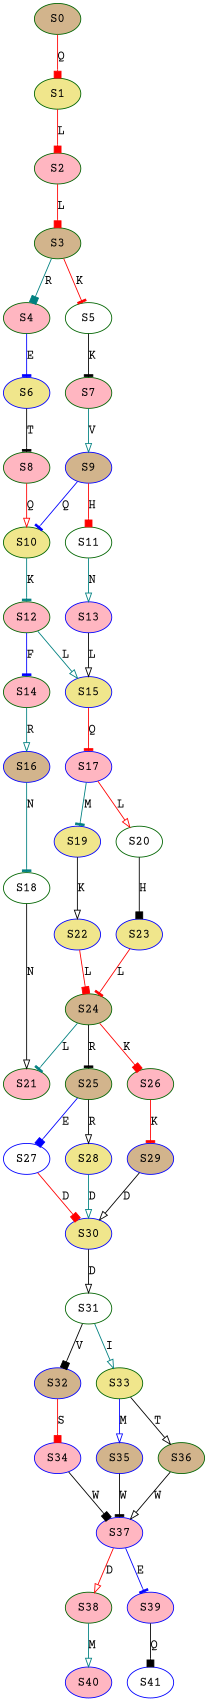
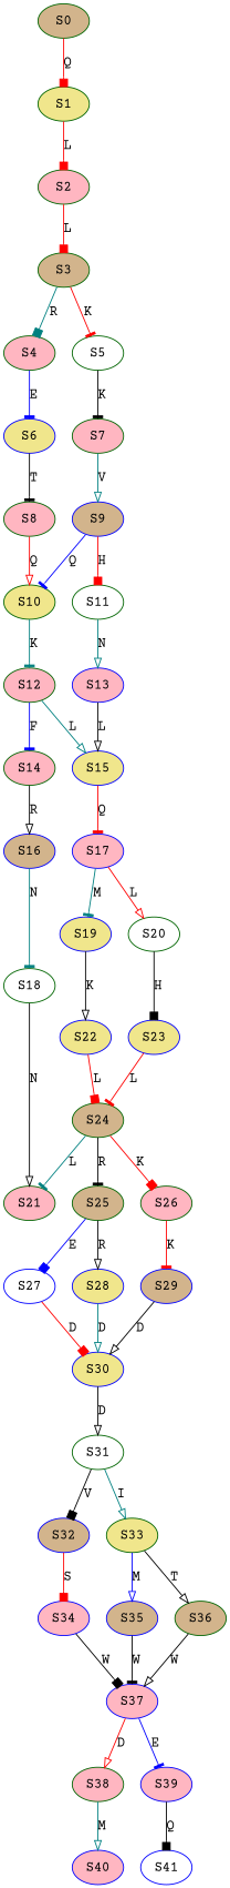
  strict digraph {
    fontname="Courier Prime"
    node [color=darkgreen fillcolor=lightpink fontname="Courier Prime" style=filled]
    edge [arrowhead=onormal color=black fontname="Courier Prime"]
    S0 [fillcolor=tan]
    S1 [fillcolor=khaki]
    S2
    S3 [fillcolor=tan]
    S4
    S5 [fillcolor=white]
    S6 [color=blue fillcolor=khaki]
    S7
    S8
    S9 [color=blue fillcolor=tan]
    S10 [fillcolor=khaki]
    S11 [fillcolor=white]
    S12
    S13 [color=blue]
    S14
    S15 [color=blue fillcolor=khaki]
    S16 [color=blue fillcolor=tan]
    S17 [color=blue]
    S18 [fillcolor=white]
    S19 [color=blue fillcolor=khaki]
    S20 [fillcolor=white]
    S21
    S22 [color=blue fillcolor=khaki]
    S23 [color=blue fillcolor=khaki]
    S24 [fillcolor=tan]
    S25 [fillcolor=tan]
    S26
    S27 [color=blue fillcolor=white]
    S28 [color=blue fillcolor=khaki]
    S29 [color=blue fillcolor=tan]
    S30 [color=blue fillcolor=khaki]
    S31 [fillcolor=white]
    S32 [color=blue fillcolor=tan]
    S33 [fillcolor=khaki]
    S34 [color=blue]
    S35 [color=blue fillcolor=tan]
    S36 [fillcolor=tan]
    S37 [color=blue]
    S38
    S39 [color=blue]
    S40 [color=blue]
    S41 [color=blue fillcolor=white]
    S0 -> S1 [arrowhead=box color=red label=Q]
    S1 -> S2 [arrowhead=box color=red label=L]
    S2 -> S3 [arrowhead=box color=red label=L]
    S3 -> S4 [arrowhead=box color=teal label=R]
    S3 -> S5 [arrowhead=tee color=red label=K]
    S4 -> S6 [arrowhead=tee color=blue label=E]
    S5 -> S7 [arrowhead=tee label=K]
    S6 -> S8 [arrowhead=tee label=T]
    S7 -> S9 [color=teal label=V]
    S8 -> S10 [color=red label=Q]
    S9 -> S10 [arrowhead=tee color=blue label=Q]
    S9 -> S11 [arrowhead=box color=red label=H]
    S10 -> S12 [arrowhead=tee color=teal label=K]
    S11 -> S13 [color=teal label=N]
    S12 -> S14 [arrowhead=tee color=blue label=F]
    S12 -> S15 [color=teal label=L]
    S13 -> S15 [label=L]
-   S14 -> S16 [color=teal label=R]
+   S14 -> S16 [label=R]
    S15 -> S17 [arrowhead=tee color=red label=Q]
    S16 -> S18 [arrowhead=tee color=teal label=N]
    S17 -> S19 [arrowhead=tee color=teal label=M]
    S17 -> S20 [color=red label=L]
    S18 -> S21 [label=N]
    S19 -> S22 [label=K]
    S20 -> S23 [arrowhead=box label=H]
    S22 -> S24 [arrowhead=box color=red label=L]
    S23 -> S24 [arrowhead=tee color=red label=L]
    S24 -> S21 [arrowhead=tee color=teal label=L]
    S24 -> S25 [arrowhead=tee label=R]
    S24 -> S26 [arrowhead=box color=red label=K]
    S25 -> S27 [arrowhead=box color=blue label=E]
    S25 -> S28 [label=R]
    S26 -> S29 [arrowhead=tee color=red label=K]
    S27 -> S30 [arrowhead=box color=red label=D]
    S28 -> S30 [color=teal label=D]
    S29 -> S30 [label=D]
    S30 -> S31 [label=D]
    S31 -> S32 [arrowhead=box label=V]
    S31 -> S33 [color=teal label=I]
    S32 -> S34 [arrowhead=box color=red label=S]
    S33 -> S35 [color=blue label=M]
    S33 -> S36 [label=T]
    S34 -> S37 [arrowhead=box label=W]
    S35 -> S37 [arrowhead=tee label=W]
    S36 -> S37 [label=W]
    S37 -> S38 [color=red label=D]
    S37 -> S39 [arrowhead=tee color=blue label=E]
    S38 -> S40 [color=teal label=M]
    S39 -> S41 [arrowhead=box label=Q]
  }
